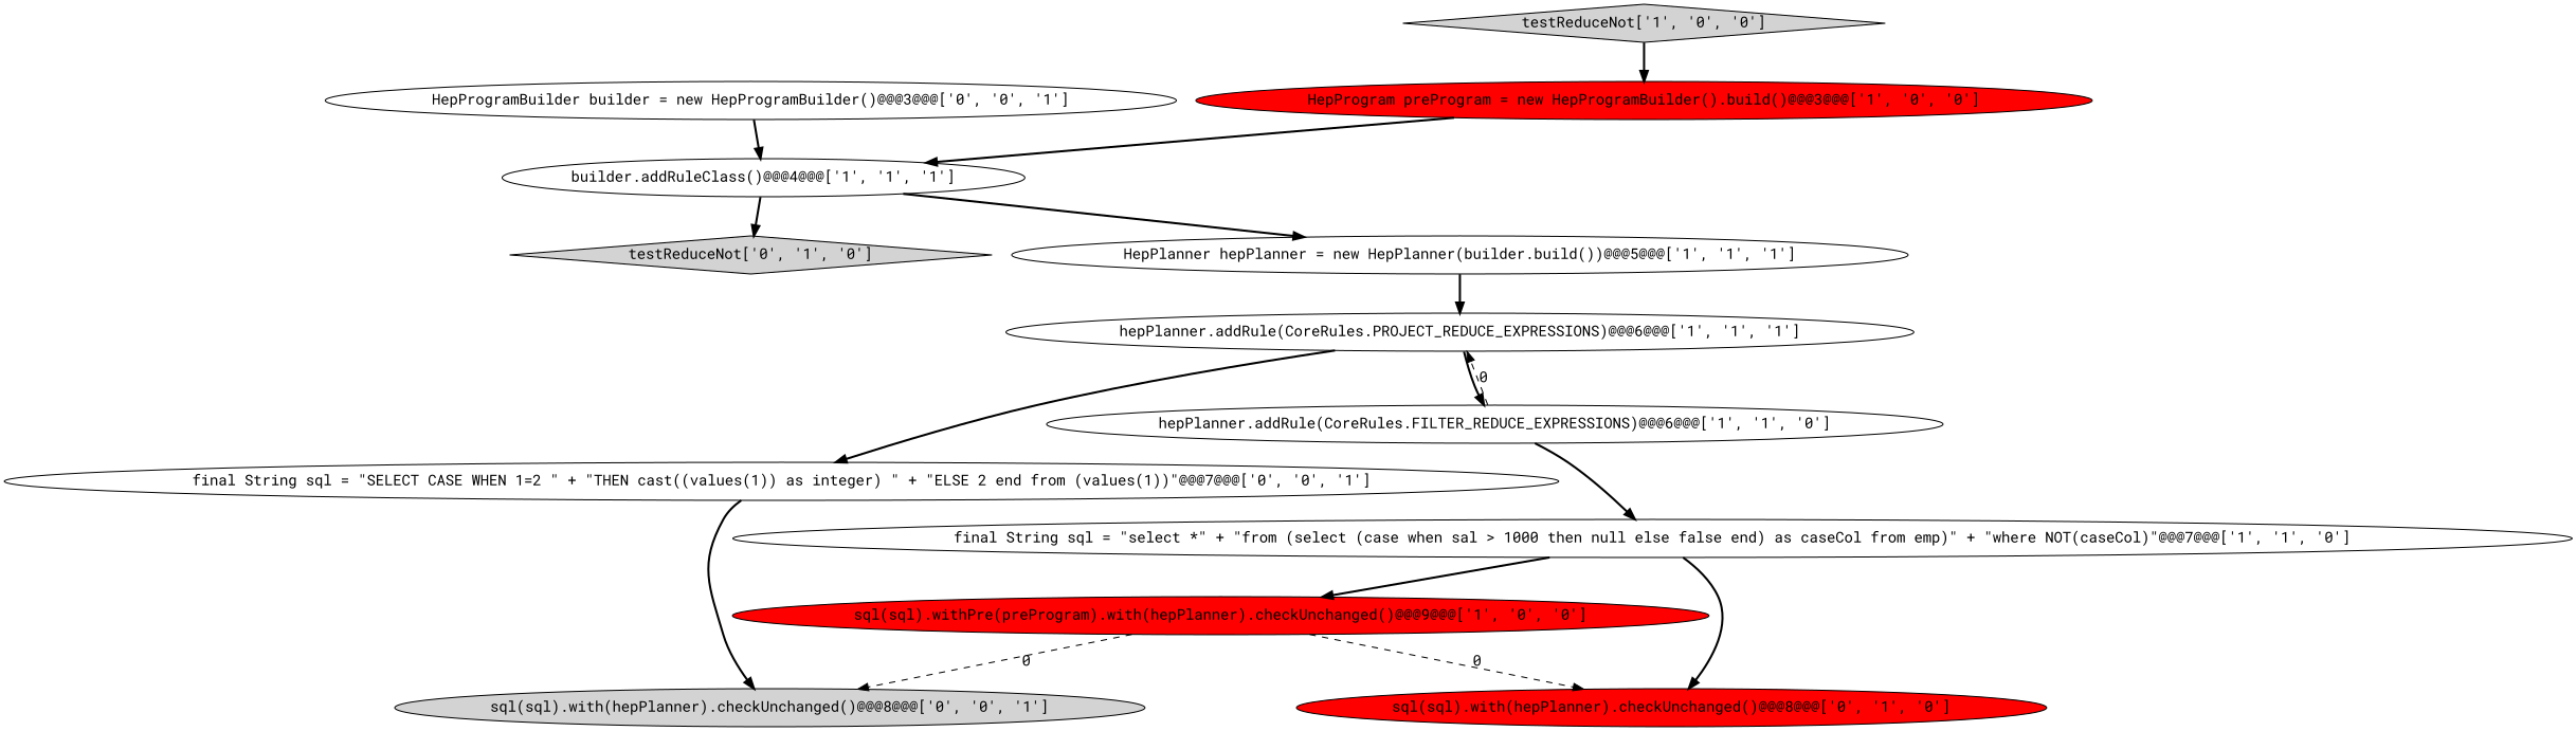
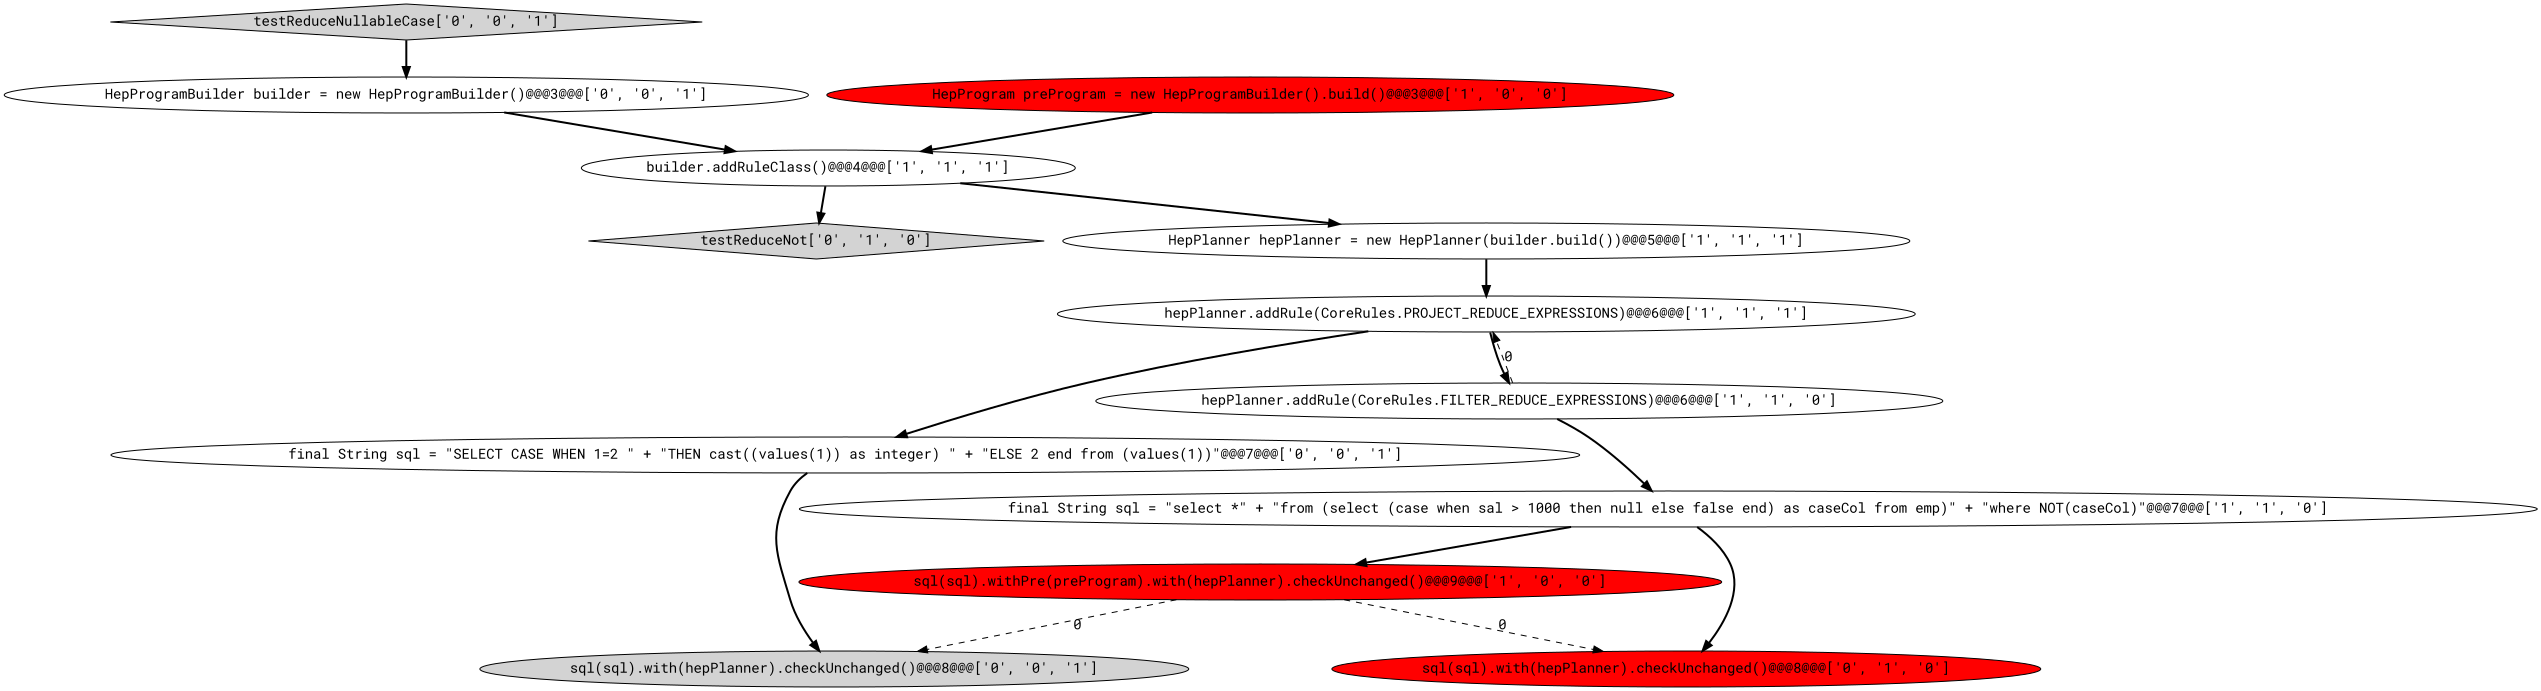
  digraph {
    fontname="Roboto Mono"
    node [fillcolor=white fontname="Roboto Mono" shape=ellipse style=filled]
    edge [fontname="Roboto Mono" style=bold]
+   n1 [fillcolor=lightgray label="testReduceNullableCase['0', '0', '1']" shape=diamond]
    n2 [label="HepProgramBuilder builder = new HepProgramBuilder()@@@3@@@['0', '0', '1']"]
    n3 [label="builder.addRuleClass()@@@4@@@['1', '1', '1']"]
    n4 [fillcolor=lightgray label="testReduceNot['0', '1', '0']" shape=diamond]
    n5 [label="HepPlanner hepPlanner = new HepPlanner(builder.build())@@@5@@@['1', '1', '1']"]
    n6 [fillcolor=red label="sql(sql).with(hepPlanner).checkUnchanged()@@@8@@@['0', '1', '0']"]
    n7 [fillcolor=red label="sql(sql).withPre(preProgram).with(hepPlanner).checkUnchanged()@@@9@@@['1', '0', '0']"]
    n8 [fillcolor=lightgray label="sql(sql).with(hepPlanner).checkUnchanged()@@@8@@@['0', '0', '1']"]
    n9 [label="final String sql = \"SELECT CASE WHEN 1=2 \" + \"THEN cast((values(1)) as integer) \" + \"ELSE 2 end from (values(1))\"@@@7@@@['0', '0', '1']"]
    n10 [label="final String sql = \"select *\" + \"from (select (case when sal > 1000 then null else false end) as caseCol from emp)\" + \"where NOT(caseCol)\"@@@7@@@['1', '1', '0']"]
    n11 [label="hepPlanner.addRule(CoreRules.PROJECT_REDUCE_EXPRESSIONS)@@@6@@@['1', '1', '1']"]
    n12 [fillcolor=red label="HepProgram preProgram = new HepProgramBuilder().build()@@@3@@@['1', '0', '0']"]
    n13 [label="hepPlanner.addRule(CoreRules.FILTER_REDUCE_EXPRESSIONS)@@@6@@@['1', '1', '0']"]
-   n14 [fillcolor=lightgray label="testReduceNot['1', '0', '0']" shape=diamond]
+   n1 -> n2
    n2 -> n3
    n3 -> n4
    n3 -> n5
    n5 -> n11
    n7 -> n6 [label=0 style=dashed]
    n7 -> n8 [label=0 style=dashed]
    n9 -> n8
    n10 -> n6
    n10 -> n7
    n11 -> n9
    n11 -> n13
    n12 -> n3
    n13 -> n10
    n13 -> n11 [label=0 style=dashed]
-   n14 -> n12
  }
